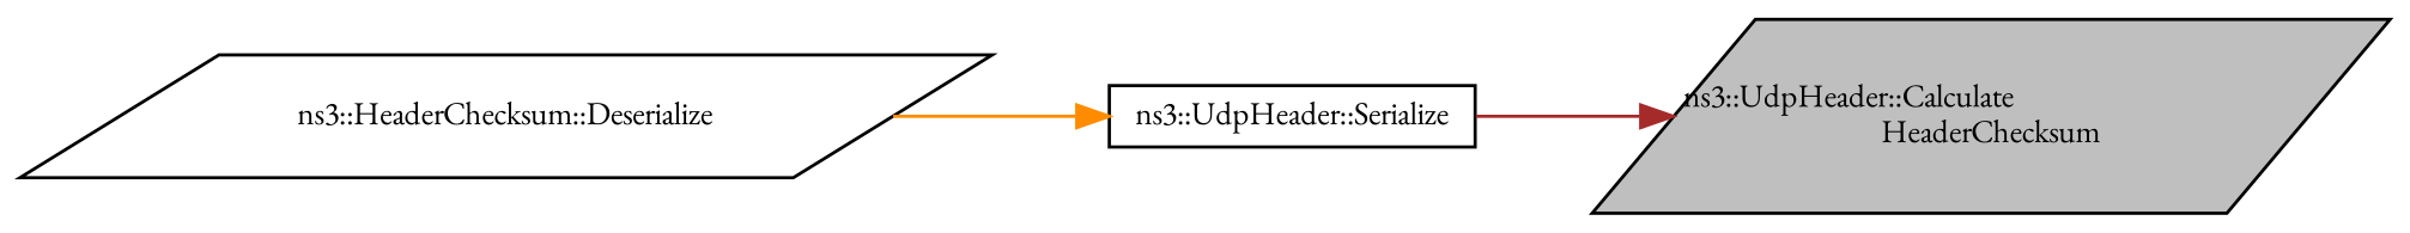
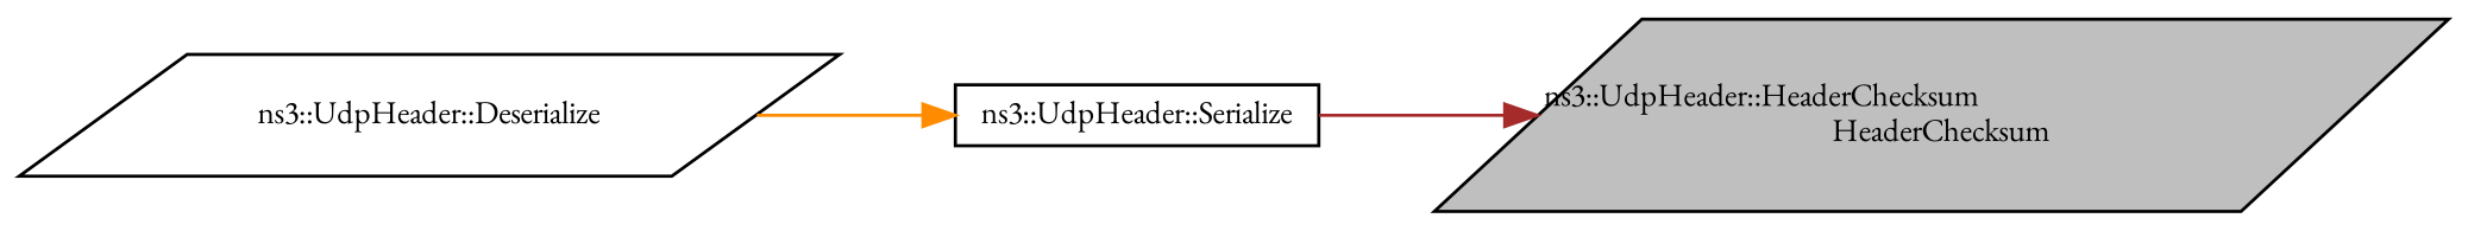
  digraph {
    fontname="EB Garamond"
    rankdir=RL
    node [color=black fillcolor=white fontname="EB Garamond" fontsize=10 shape=parallelogram style=filled]
    edge [dir=back fontname="EB Garamond" fontsize=10 labelfontname=Helvetica labelfontsize=10 style=solid]
-   n1 [fillcolor=grey75 fontcolor=black height=0.2 label="ns3::UdpHeader::Calculate\lHeaderChecksum" width=0.4]
+   n1 [fillcolor=grey75 fontcolor=black height=0.2 label="ns3::UdpHeader::HeaderChecksum\lHeaderChecksum" width=0.4]
    n2 [height=0.2 label="ns3::UdpHeader::Serialize" shape=box width=0.4]
-   n3 [height=0.2 label="ns3::HeaderChecksum::Deserialize" width=0.4]
+   n3 [height=0.2 label="ns3::UdpHeader::Deserialize" width=0.4]
    n1 -> n2 [color=brown]
    n2 -> n3 [color=darkorange]
  }
